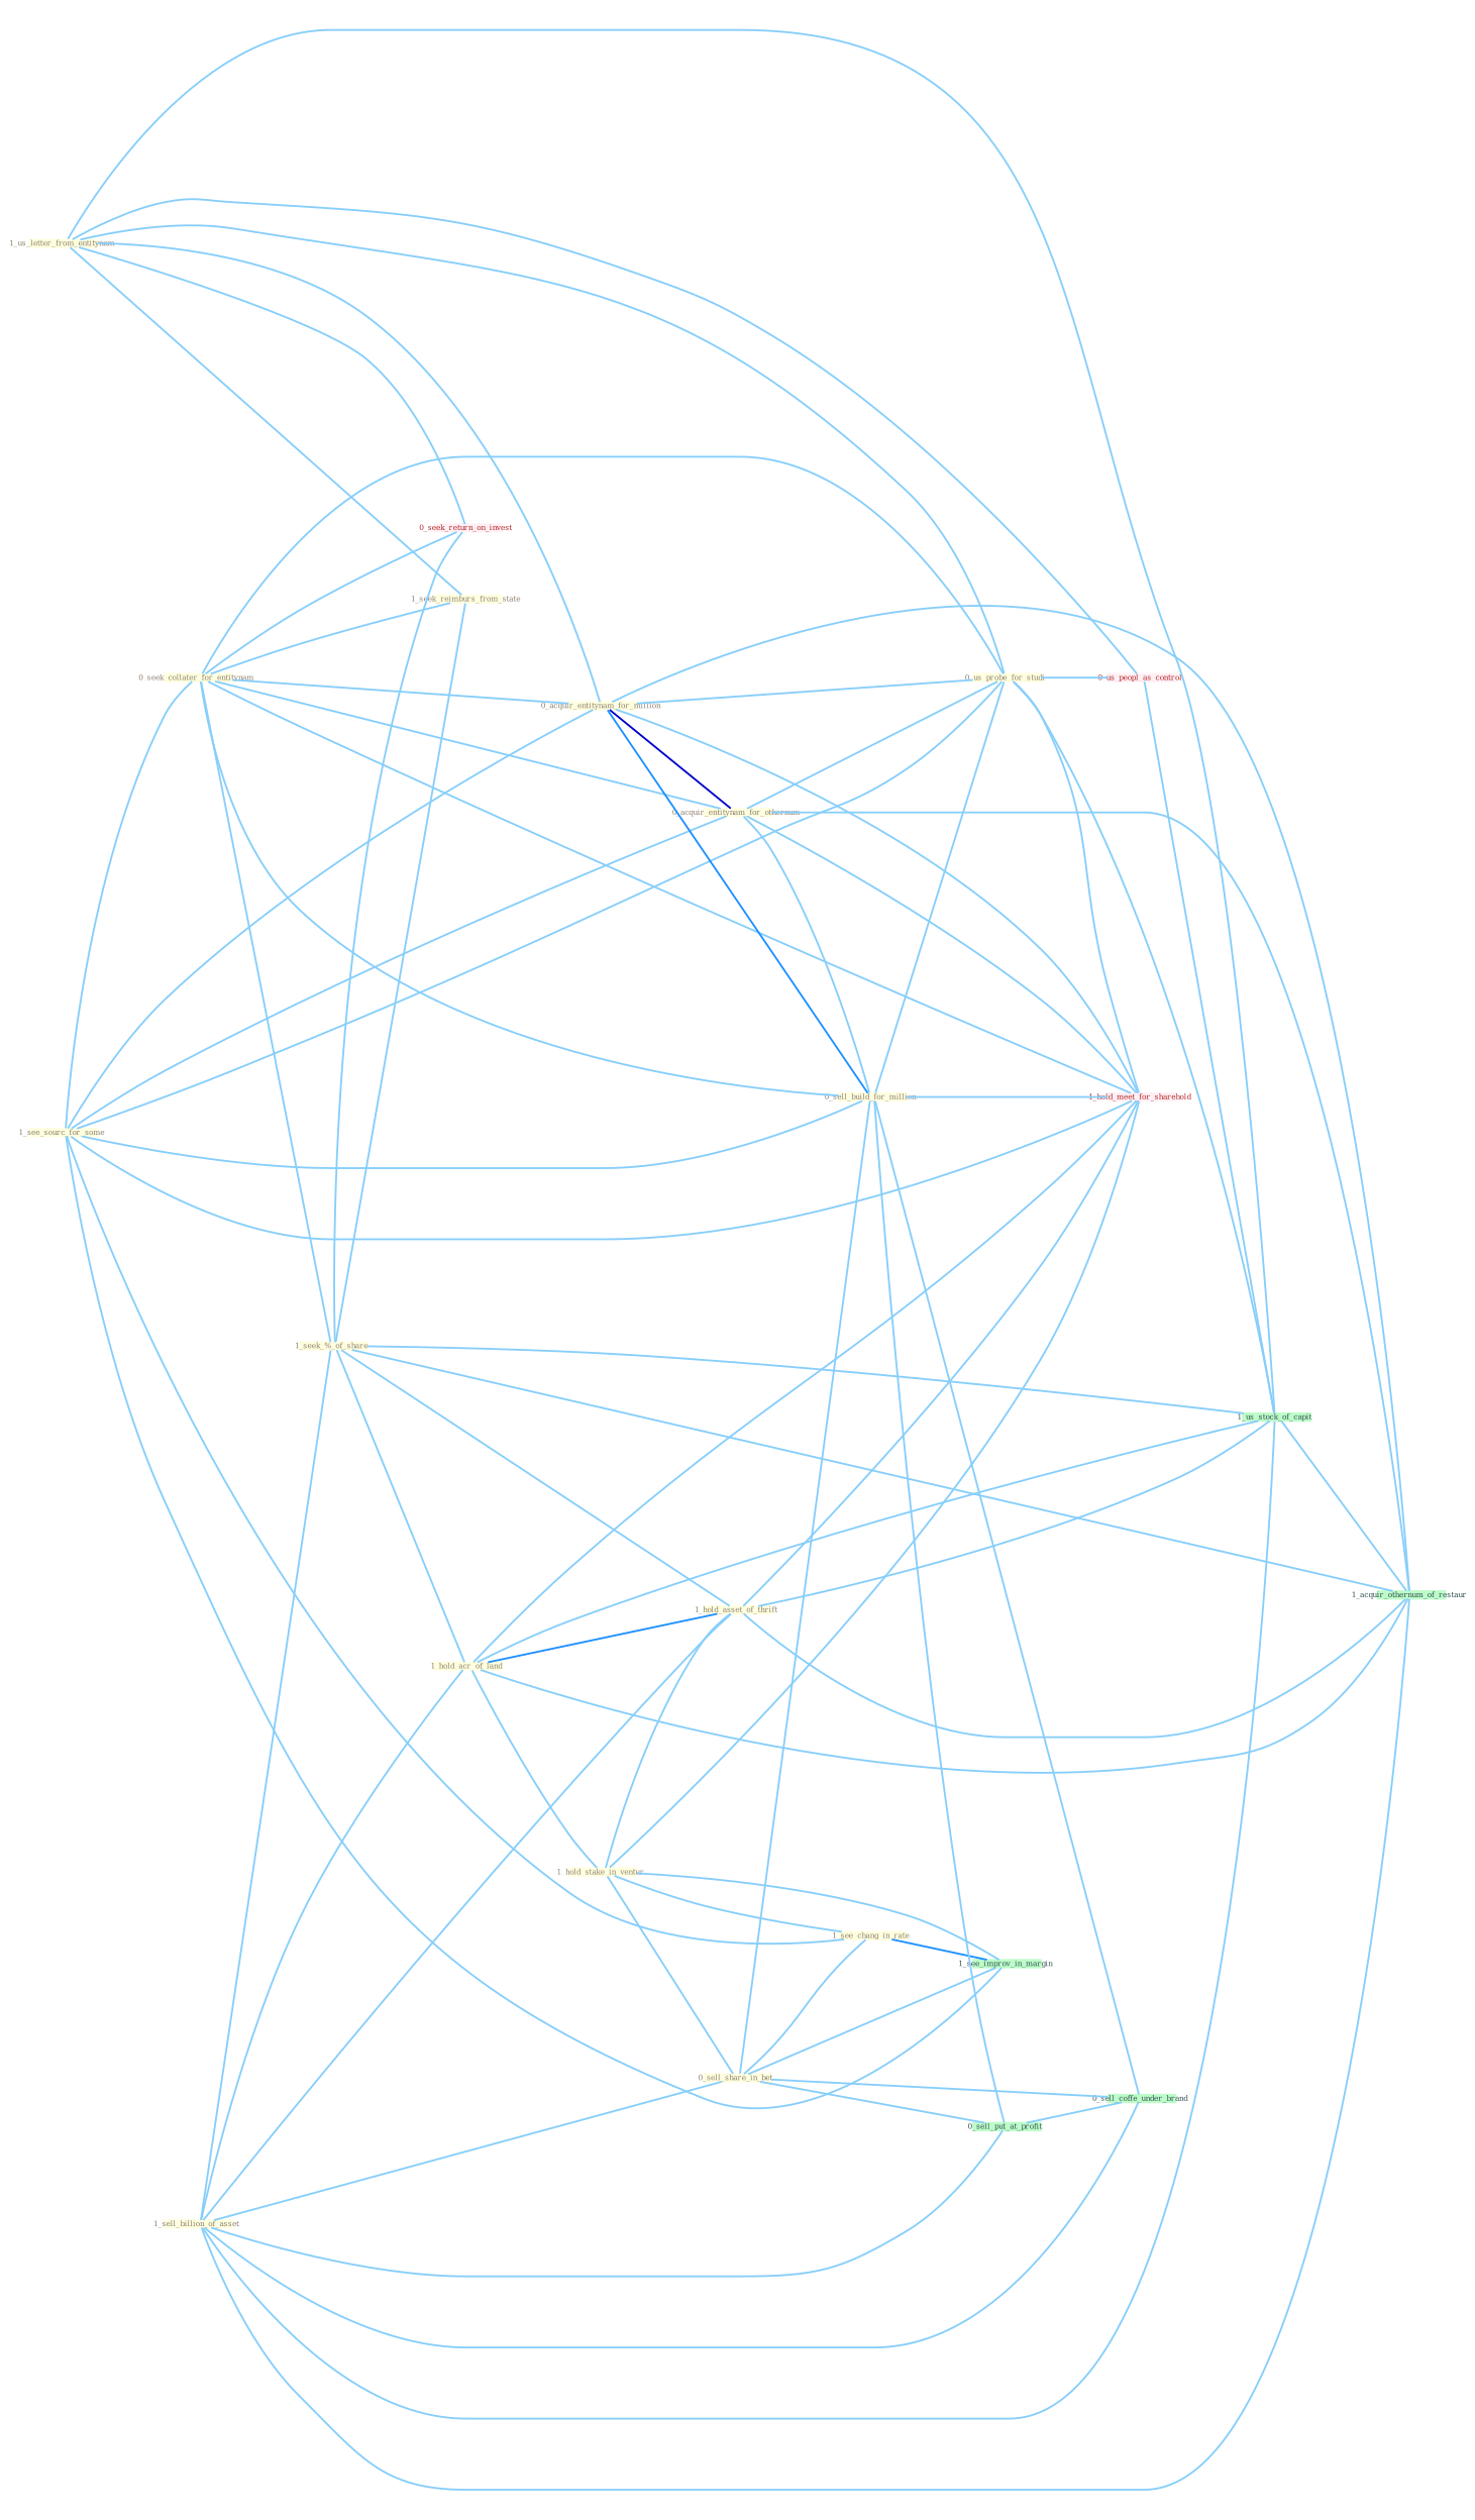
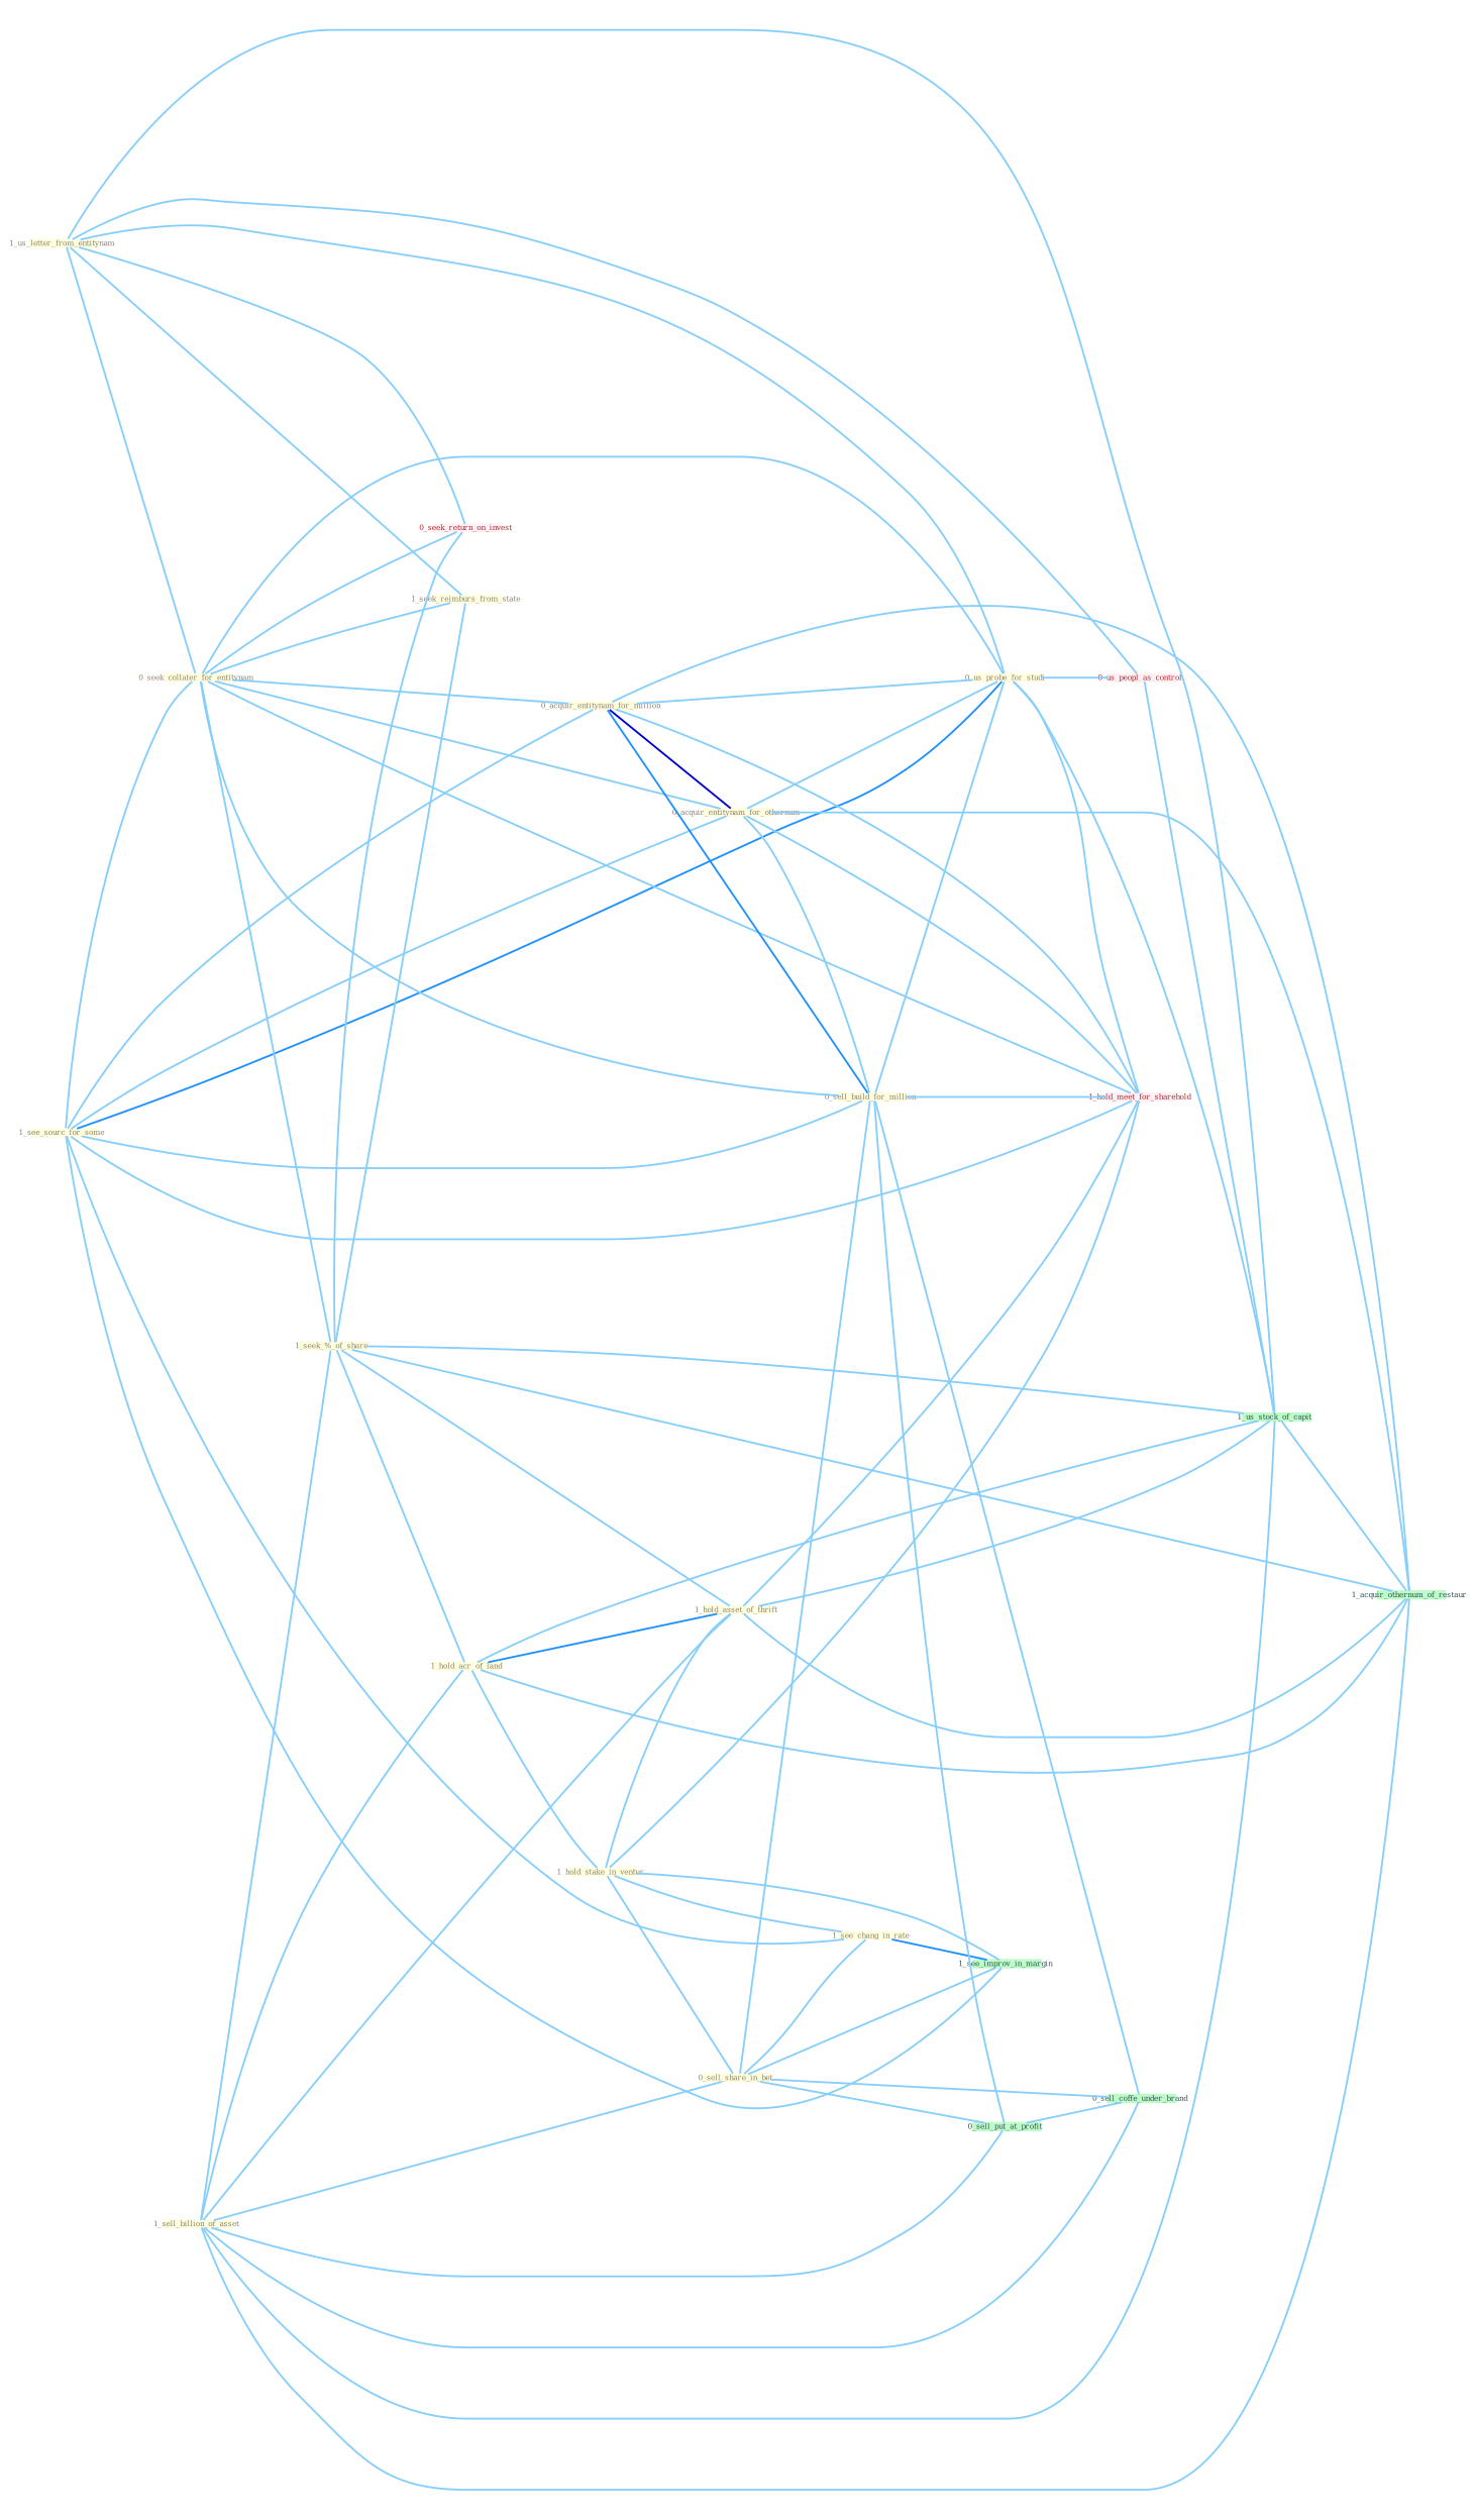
  graph {
    rankdir=LR
    node [color="#ffffe0" fixedsize=true fontcolor="#8b7d6b" fontsize=4 shape=polygon style=filled]
    edge [color="#87cefa" w=1]
    "1_see_sourc_for_some " [height=.06 width=.5]
    "1_us_letter_from_entitynam " [height=.06 width=.5]
    "0_seek_collater_for_entitynam " [height=.06 width=.5]
    "1_sell_billion_of_asset " [height=.06 width=.5]
    "1_seek_%_of_share " [height=.06 width=.5]
    "1_hold_acr_of_land " [height=.06 width=.5]
    "1_hold_stake_in_ventur " [height=.06 width=.5]
    "0_sell_share_in_bet " [height=.06 width=.5]
    "0_acquir_entitynam_for_million " [height=.06 width=.5]
    "1_seek_reimburs_from_state " [height=.06 width=.5]
    "0_acquir_entitynam_for_othernum " [height=.06 width=.5]
    "1_see_chang_in_rate " [height=.06 width=.5]
    "1_hold_asset_of_thrift " [height=.06 width=.5]
    "0_sell_build_for_million " [height=.06 width=.5]
    "0_us_probe_for_studi " [height=.06 width=.5]
    "0_us_peopl_as_control " [color="#fff0f5" fontcolor="#b22222" height=.06 width=.5]
    "0_seek_return_on_invest " [color="#fff0f5" fontcolor="#b22222" height=.06 width=.5]
    "1_hold_meet_for_sharehold " [color="#fff0f5" fontcolor="#b22222" height=.06 width=.5]
    "1_see_improv_in_margin " [color="#BDFCC9" fontcolor="#2f4f4f" height=.06 width=.5]
    "1_us_stock_of_capit " [color="#BDFCC9" fontcolor="#2f4f4f" height=.06 width=.5]
    "0_sell_put_at_profit " [color="#BDFCC9" fontcolor="#2f4f4f" height=.06 width=.5]
    "0_sell_coffe_under_brand " [color="#BDFCC9" fontcolor="#2f4f4f" height=.06 width=.5]
    "1_acquir_othernum_of_restaur " [color="#BDFCC9" fontcolor="#2f4f4f" height=.06 width=.5]
    subgraph sub_1 {
      "1_see_sourc_for_some "
      "1_us_letter_from_entitynam "
      "0_seek_collater_for_entitynam "
      "1_sell_billion_of_asset "
      "1_seek_%_of_share "
      "1_hold_acr_of_land "
      "1_hold_stake_in_ventur "
      "0_sell_share_in_bet "
      "0_acquir_entitynam_for_million "
      "1_seek_reimburs_from_state "
      "0_acquir_entitynam_for_othernum "
      "1_see_chang_in_rate "
      "1_hold_asset_of_thrift "
      "0_sell_build_for_million "
      "0_us_probe_for_studi "
    }
    subgraph sub_2 {
      "0_us_peopl_as_control "
      "0_seek_return_on_invest "
      "1_hold_meet_for_sharehold "
    }
    "1_see_sourc_for_some " -- "0_seek_collater_for_entitynam "
    "1_see_sourc_for_some " -- "0_acquir_entitynam_for_million "
    "1_see_sourc_for_some " -- "0_acquir_entitynam_for_othernum "
    "1_see_sourc_for_some " -- "1_see_chang_in_rate "
    "1_see_sourc_for_some " -- "0_sell_build_for_million "
-   "1_see_sourc_for_some " -- "0_us_probe_for_studi "
+   "1_see_sourc_for_some " -- "0_us_probe_for_studi " [color="#1e90ff"]
    "1_see_sourc_for_some " -- "1_hold_meet_for_sharehold "
    "1_see_sourc_for_some " -- "1_see_improv_in_margin "
-   "1_us_letter_from_entitynam " -- "0_acquir_entitynam_for_million "
+   "1_us_letter_from_entitynam " -- "0_seek_collater_for_entitynam "
    "1_us_letter_from_entitynam " -- "1_seek_reimburs_from_state "
    "1_us_letter_from_entitynam " -- "0_us_probe_for_studi "
    "1_us_letter_from_entitynam " -- "0_us_peopl_as_control "
    "1_us_letter_from_entitynam " -- "0_seek_return_on_invest "
    "1_us_letter_from_entitynam " -- "1_us_stock_of_capit "
    "0_seek_collater_for_entitynam " -- "1_seek_%_of_share "
    "0_seek_collater_for_entitynam " -- "0_acquir_entitynam_for_million "
    "0_seek_collater_for_entitynam " -- "1_seek_reimburs_from_state "
    "0_seek_collater_for_entitynam " -- "0_acquir_entitynam_for_othernum "
    "0_seek_collater_for_entitynam " -- "0_sell_build_for_million "
    "0_seek_collater_for_entitynam " -- "0_us_probe_for_studi "
    "0_seek_collater_for_entitynam " -- "0_seek_return_on_invest "
    "0_seek_collater_for_entitynam " -- "1_hold_meet_for_sharehold "
    "1_sell_billion_of_asset " -- "1_seek_%_of_share "
    "1_sell_billion_of_asset " -- "1_hold_acr_of_land "
    "1_sell_billion_of_asset " -- "0_sell_share_in_bet "
    "1_sell_billion_of_asset " -- "1_hold_asset_of_thrift "
    "1_sell_billion_of_asset " -- "1_us_stock_of_capit "
    "1_sell_billion_of_asset " -- "0_sell_put_at_profit "
    "1_sell_billion_of_asset " -- "0_sell_coffe_under_brand "
    "1_sell_billion_of_asset " -- "1_acquir_othernum_of_restaur "
    "1_seek_%_of_share " -- "1_hold_acr_of_land "
    "1_seek_%_of_share " -- "1_seek_reimburs_from_state "
    "1_seek_%_of_share " -- "1_hold_asset_of_thrift "
    "1_seek_%_of_share " -- "0_seek_return_on_invest "
    "1_seek_%_of_share " -- "1_us_stock_of_capit "
    "1_seek_%_of_share " -- "1_acquir_othernum_of_restaur "
    "1_hold_acr_of_land " -- "1_hold_stake_in_ventur "
    "1_hold_acr_of_land " -- "1_hold_asset_of_thrift " [color="#1e90ff" w=2]
-   "1_hold_acr_of_land " -- "1_hold_meet_for_sharehold "
    "1_hold_acr_of_land " -- "1_us_stock_of_capit "
    "1_hold_acr_of_land " -- "1_acquir_othernum_of_restaur "
    "1_hold_stake_in_ventur " -- "0_sell_share_in_bet "
    "1_hold_stake_in_ventur " -- "1_see_chang_in_rate "
    "1_hold_stake_in_ventur " -- "1_hold_asset_of_thrift "
    "1_hold_stake_in_ventur " -- "1_hold_meet_for_sharehold "
    "1_hold_stake_in_ventur " -- "1_see_improv_in_margin "
    "0_sell_share_in_bet " -- "1_see_chang_in_rate "
    "0_sell_share_in_bet " -- "0_sell_build_for_million "
    "0_sell_share_in_bet " -- "1_see_improv_in_margin "
    "0_sell_share_in_bet " -- "0_sell_put_at_profit "
    "0_sell_share_in_bet " -- "0_sell_coffe_under_brand "
    "0_acquir_entitynam_for_million " -- "0_acquir_entitynam_for_othernum " [color="#0000cd" w=3]
    "0_acquir_entitynam_for_million " -- "0_sell_build_for_million " [color="#1e90ff" w=2]
    "0_acquir_entitynam_for_million " -- "0_us_probe_for_studi "
    "0_acquir_entitynam_for_million " -- "1_hold_meet_for_sharehold "
    "0_acquir_entitynam_for_million " -- "1_acquir_othernum_of_restaur "
    "0_acquir_entitynam_for_othernum " -- "0_sell_build_for_million "
    "0_acquir_entitynam_for_othernum " -- "0_us_probe_for_studi "
    "0_acquir_entitynam_for_othernum " -- "1_hold_meet_for_sharehold "
    "0_acquir_entitynam_for_othernum " -- "1_acquir_othernum_of_restaur "
    "1_see_chang_in_rate " -- "1_see_improv_in_margin " [color="#1e90ff" w=2]
    "1_hold_asset_of_thrift " -- "1_hold_meet_for_sharehold "
    "1_hold_asset_of_thrift " -- "1_us_stock_of_capit "
    "1_hold_asset_of_thrift " -- "1_acquir_othernum_of_restaur "
    "0_sell_build_for_million " -- "0_us_probe_for_studi "
    "0_sell_build_for_million " -- "1_hold_meet_for_sharehold "
    "0_sell_build_for_million " -- "0_sell_put_at_profit "
    "0_sell_build_for_million " -- "0_sell_coffe_under_brand "
    "0_us_probe_for_studi " -- "0_us_peopl_as_control "
    "0_us_probe_for_studi " -- "1_hold_meet_for_sharehold "
    "0_us_probe_for_studi " -- "1_us_stock_of_capit "
    "0_us_peopl_as_control " -- "1_us_stock_of_capit "
    "1_us_stock_of_capit " -- "1_acquir_othernum_of_restaur "
    "0_sell_put_at_profit " -- "0_sell_coffe_under_brand "
  }
